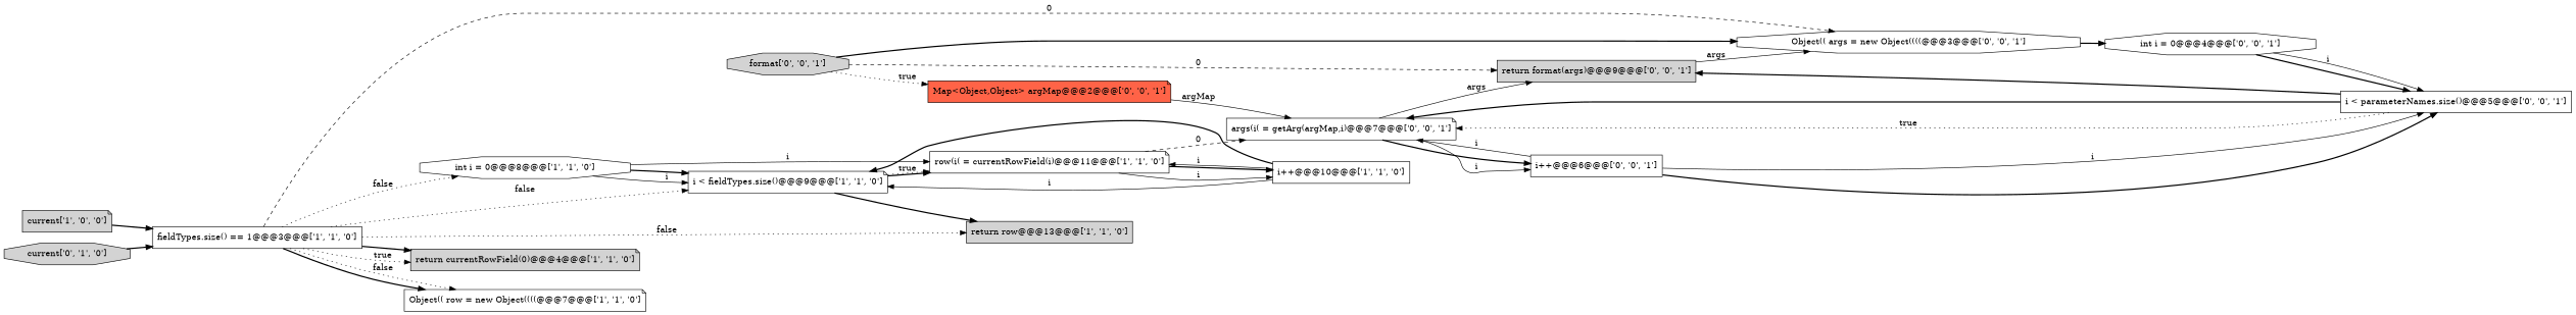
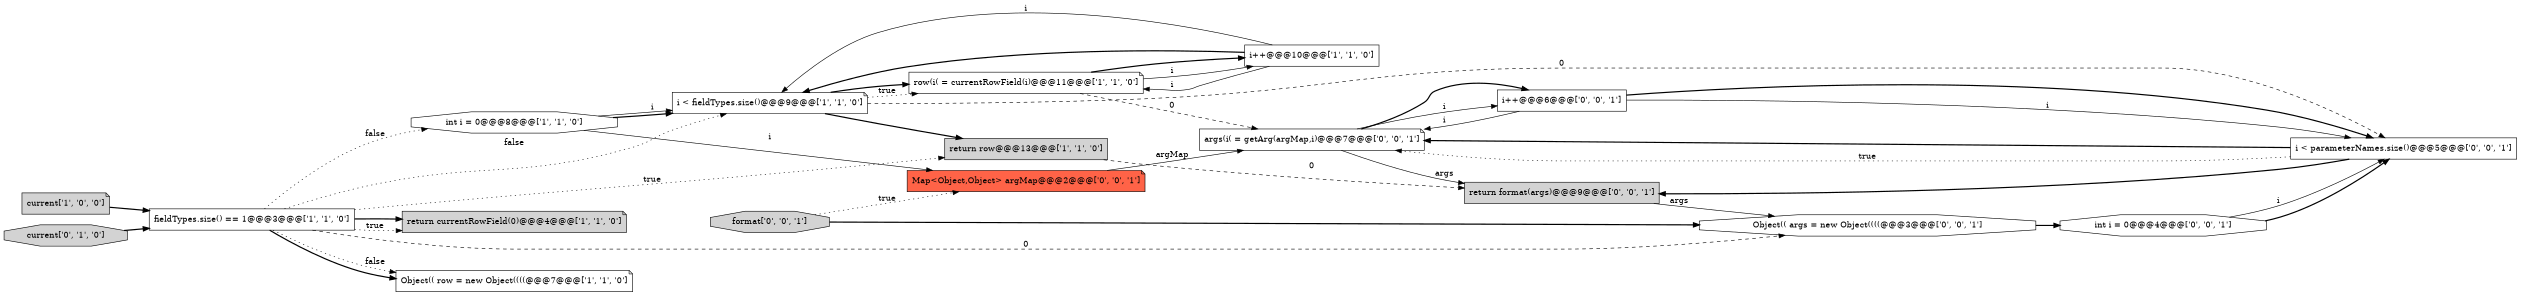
  digraph {
    rankdir=LR
    node [fillcolor=white shape=note style=filled]
    edge [style=bold]
    n1 [label="int i = 0@@@8@@@['1', '1', '0']" shape=octagon]
    n2 [label="i < fieldTypes.size()@@@9@@@['1', '1', '0']"]
    n3 [label="row(i( = currentRowField(i)@@@11@@@['1', '1', '0']"]
    n4 [label="i < parameterNames.size()@@@5@@@['0', '0', '1']" shape=box]
    n5 [fillcolor=lightgray label="return row@@@13@@@['1', '1', '0']" shape=box]
    n6 [label="args(i( = getArg(argMap,i)@@@7@@@['0', '0', '1']"]
    n7 [label="i++@@@10@@@['1', '1', '0']" shape=box]
    n8 [fillcolor=lightgray label="return currentRowField(0)@@@4@@@['1', '1', '0']"]
    n9 [fillcolor=lightgray label="current['1', '0', '0']"]
    n10 [label="fieldTypes.size() == 1@@@3@@@['1', '1', '0']" shape=box]
    n11 [label="Object(( args = new Object((((@@@3@@@['0', '0', '1']" shape=octagon]
    n12 [label="Object(( row = new Object((((@@@7@@@['1', '1', '0']"]
    n13 [fillcolor=lightgray label="return format(args)@@@9@@@['0', '0', '1']" shape=box]
    n14 [label="i++@@@6@@@['0', '0', '1']" shape=box]
    n15 [label="int i = 0@@@4@@@['0', '0', '1']" shape=octagon]
    n16 [fillcolor=lightgray label="format['0', '0', '1']" shape=octagon]
    n17 [fillcolor=tomato label="Map<Object,Object> argMap@@@2@@@['0', '0', '1']"]
    n18 [fillcolor=lightgray label="current['0', '1', '0']" shape=octagon]
    n1 -> n2 [label=i style=solid]
    n1 -> n2
-   n1 -> n3 [label=i style=solid]
+   n1 -> n17 [label=i style=solid]
    n2 -> n3 [label=true style=dotted]
    n2 -> n3
+   n2 -> n4 [label=0 style=dashed]
    n2 -> n5
    n3 -> n6 [label=0 style=dashed]
    n3 -> n7
    n3 -> n7 [label=i style=solid]
    n4 -> n6
    n4 -> n6 [label=true style=dotted]
    n4 -> n13
-   n16 -> n13 [label=0 style=dashed]
+   n5 -> n13 [label=0 style=dashed]
    n6 -> n13 [label=args style=solid]
    n6 -> n14
    n6 -> n14 [label=i style=solid]
    n7 -> n2 [label=i style=solid]
    n7 -> n2
    n7 -> n3 [label=i style=solid]
    n9 -> n10
    n10 -> n1 [label=false style=dotted]
    n10 -> n2 [label=false style=dotted]
-   n10 -> n5 [label=false style=dotted]
+   n10 -> n5 [label=true style=dotted]
    n10 -> n8
    n10 -> n8 [label=true style=dotted]
    n10 -> n11 [label=0 style=dashed]
    n10 -> n12 [label=false style=dotted]
    n10 -> n12
    n11 -> n15
    n13 -> n11 [label=args style=solid]
    n14 -> n4 [label=i style=solid]
    n14 -> n4
    n14 -> n6 [label=i style=solid]
    n15 -> n4
    n15 -> n4 [label=i style=solid]
    n16 -> n11
    n16 -> n17 [label=true style=dotted]
    n17 -> n6 [label=argMap style=solid]
    n18 -> n10
  }
